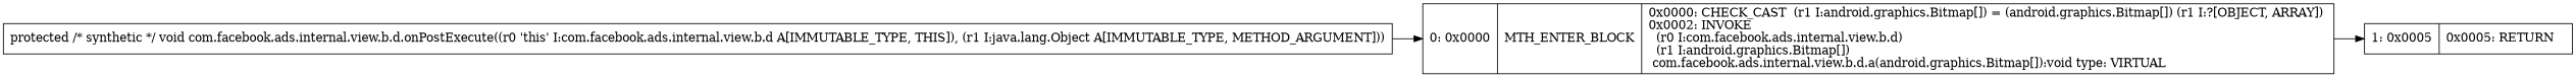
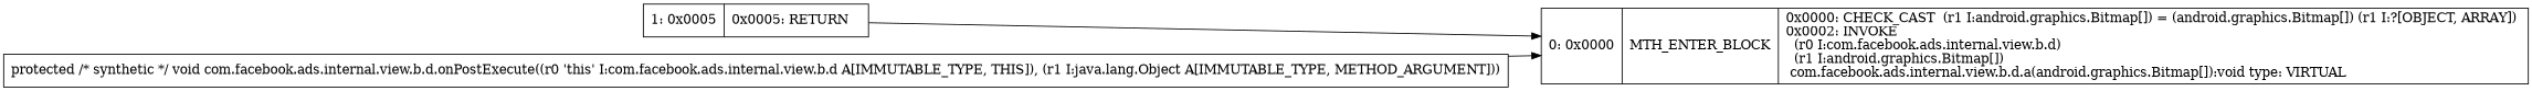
  digraph {
    rankdir=LR
    node [shape=record]
    n1 [label="{0\:\ 0x0000|MTH_ENTER_BLOCK\l|0x0000: CHECK_CAST  (r1 I:android.graphics.Bitmap[]) = (android.graphics.Bitmap[]) (r1 I:?[OBJECT, ARRAY]) \l0x0002: INVOKE  \l  (r0 I:com.facebook.ads.internal.view.b.d)\l  (r1 I:android.graphics.Bitmap[])\l com.facebook.ads.internal.view.b.d.a(android.graphics.Bitmap[]):void type: VIRTUAL \l}"]
    n2 [label="{1\:\ 0x0005|0x0005: RETURN   \l}"]
    n3 [label="{protected \/* synthetic *\/ void com.facebook.ads.internal.view.b.d.onPostExecute((r0 'this' I:com.facebook.ads.internal.view.b.d A[IMMUTABLE_TYPE, THIS]), (r1 I:java.lang.Object A[IMMUTABLE_TYPE, METHOD_ARGUMENT])) }"]
-   n1 -> n2
+   n2 -> n1
    n3 -> n1
  }
